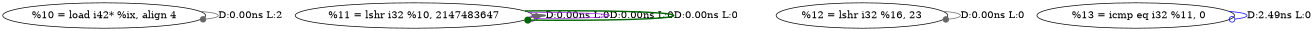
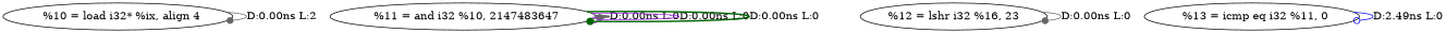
  digraph {
    edge [arrowhead=dot color=gray40 style=solid]
-   n1 [label="%10 = load i42* %ix, align 4"]
-   n2 [label="%11 = lshr i32 %10, 2147483647"]
+   n1 [label="  %10 = load i32* %ix, align 4"]
+   n2 [label="  %11 = and i32 %10, 2147483647"]
    n3 [label="%12 = lshr i32 %16, 23"]
    n4 [label="  %13 = icmp eq i32 %11, 0"]
    n1 -> n1 [label="D:0.00ns L:2"]
    n2 -> n2 [arrowhead=diamond label="D:0.00ns L:0" style=bold]
    n2 -> n2 [arrowhead=odot color=purple label="D:0.00ns L:0"]
    n2 -> n2 [color=darkgreen label="D:0.00ns L:0" style=bold]
    n3 -> n3 [label="D:0.00ns L:0"]
    n4 -> n4 [arrowhead=odot color=blue label="D:2.49ns L:0"]
  }
